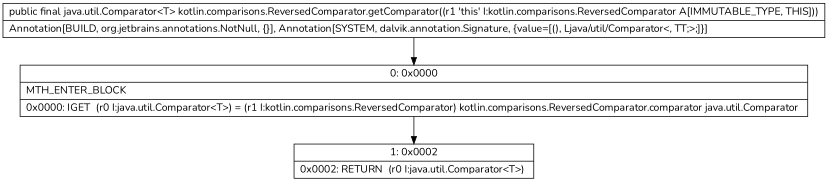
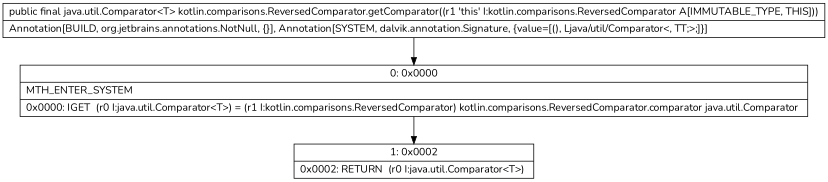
  digraph {
    fontname=Nunito
    node [shape=record fontname=Nunito]
    edge [fontname=Nunito]
-   n1 [label="{0\:\ 0x0000|MTH_ENTER_BLOCK\l|0x0000: IGET  (r0 I:java.util.Comparator\<T\>) = (r1 I:kotlin.comparisons.ReversedComparator) kotlin.comparisons.ReversedComparator.comparator java.util.Comparator \l}"]
+   n1 [label="{0\:\ 0x0000|MTH_ENTER_SYSTEM\l|0x0000: IGET  (r0 I:java.util.Comparator\<T\>) = (r1 I:kotlin.comparisons.ReversedComparator) kotlin.comparisons.ReversedComparator.comparator java.util.Comparator \l}"]
    n2 [label="{1\:\ 0x0002|0x0002: RETURN  (r0 I:java.util.Comparator\<T\>) \l}"]
    n3 [label="{public final java.util.Comparator\<T\> kotlin.comparisons.ReversedComparator.getComparator((r1 'this' I:kotlin.comparisons.ReversedComparator A[IMMUTABLE_TYPE, THIS]))  | Annotation[BUILD, org.jetbrains.annotations.NotNull, \{\}], Annotation[SYSTEM, dalvik.annotation.Signature, \{value=[(), Ljava\/util\/Comparator\<, TT;\>;]\}]\l}"]
    n1 -> n2
    n3 -> n1
  }
